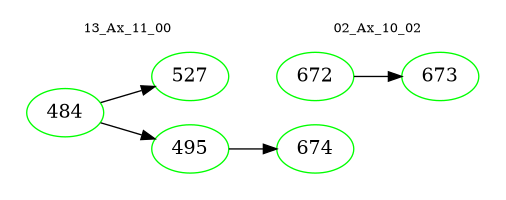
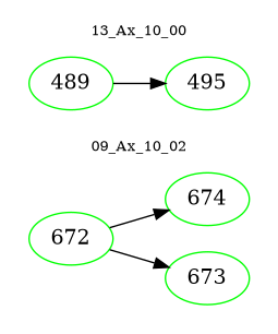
  digraph {
    rankdir=LR
    node [color=green]
    edge [color=black]
    n1 [label=673]
    n2 [label=672]
    n3 [label=674]
    n4 [label=495]
-   n5 [label=484]
-   n6 [label=527]
+   n5 [label=489]
    subgraph cluster_1 {
      color=white
      fontsize=10
-     label="02_Ax_10_02"
+     label="09_Ax_10_02"
      n1
      n2
      n3
    }
    subgraph cluster_2 {
      color=white
      fontsize=10
-     label="13_Ax_11_00"
+     label="13_Ax_10_00"
      n4
      n5
-     n6
    }
    n2 -> n1
-   n4 -> n3
+   n2 -> n3
    n5 -> n4
-   n5 -> n6
  }
